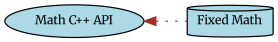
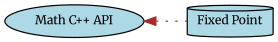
  digraph {
    rankdir=LR
    fontname=Merriweather
    node [color=black fillcolor=lightblue fontname=Merriweather fontsize=10 style=filled]
-   n1 [fontcolor=black height=0.2 label="Fixed Math" shape=cylinder width=0.4]
+   n1 [fontcolor=black height=0.2 label="Fixed Point" shape=cylinder width=0.4]
    n2 [height=0.2 label="Math C++ API" shape=ellipse width=0.4]
    n2 -> n1 [dir=back fontname=Merriweather fontsize=10 labelfontname=Helvetica labelfontsize=10 shape=plaintext style=dotted color=brown]
  }
